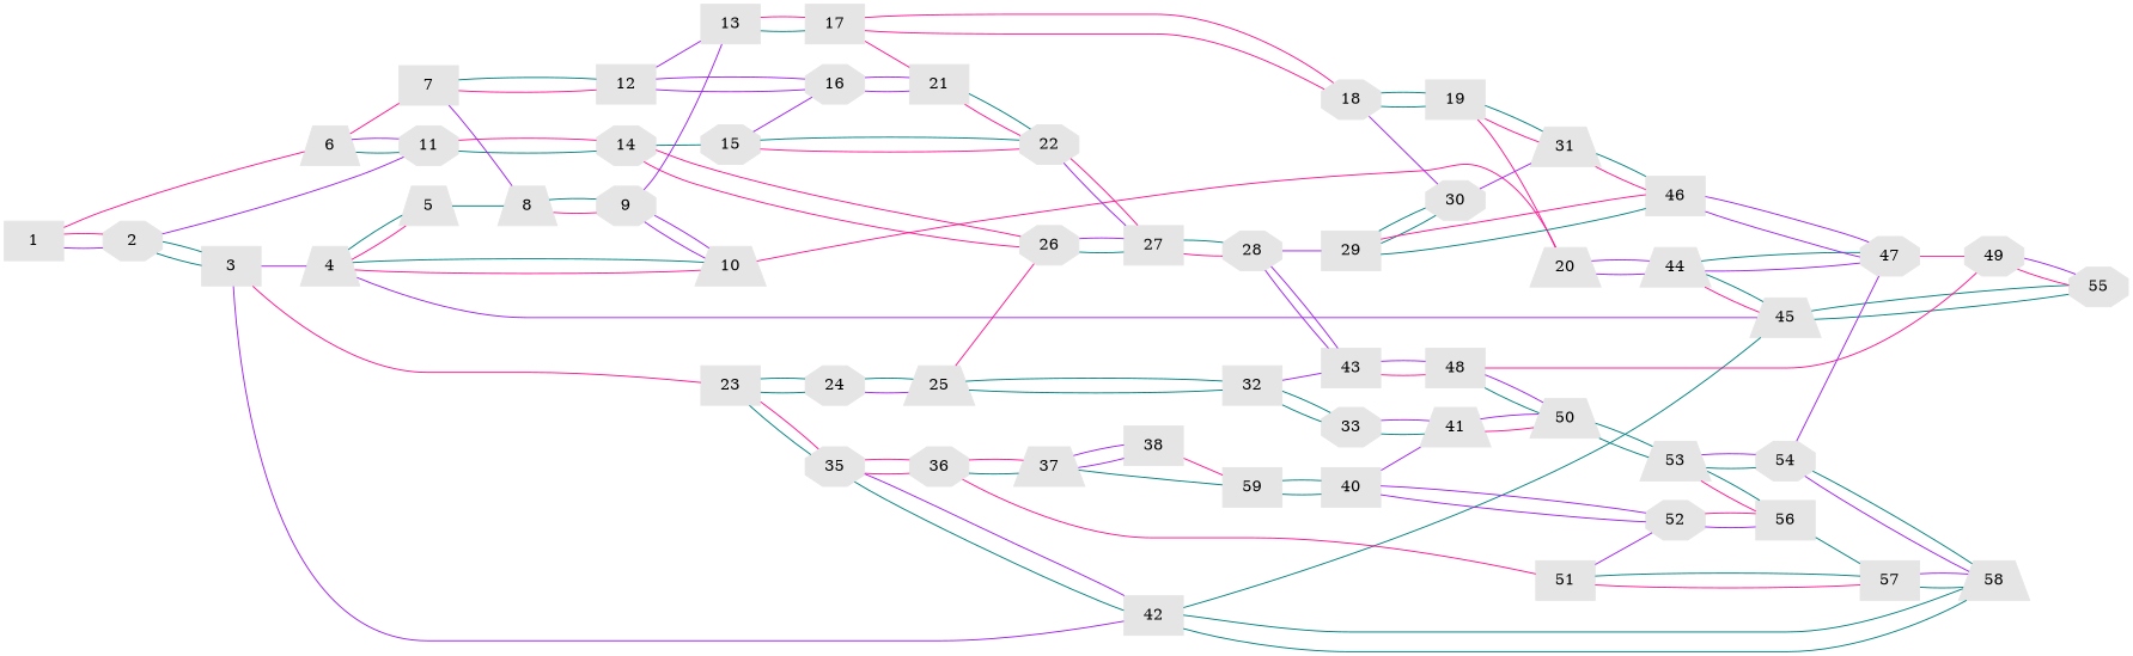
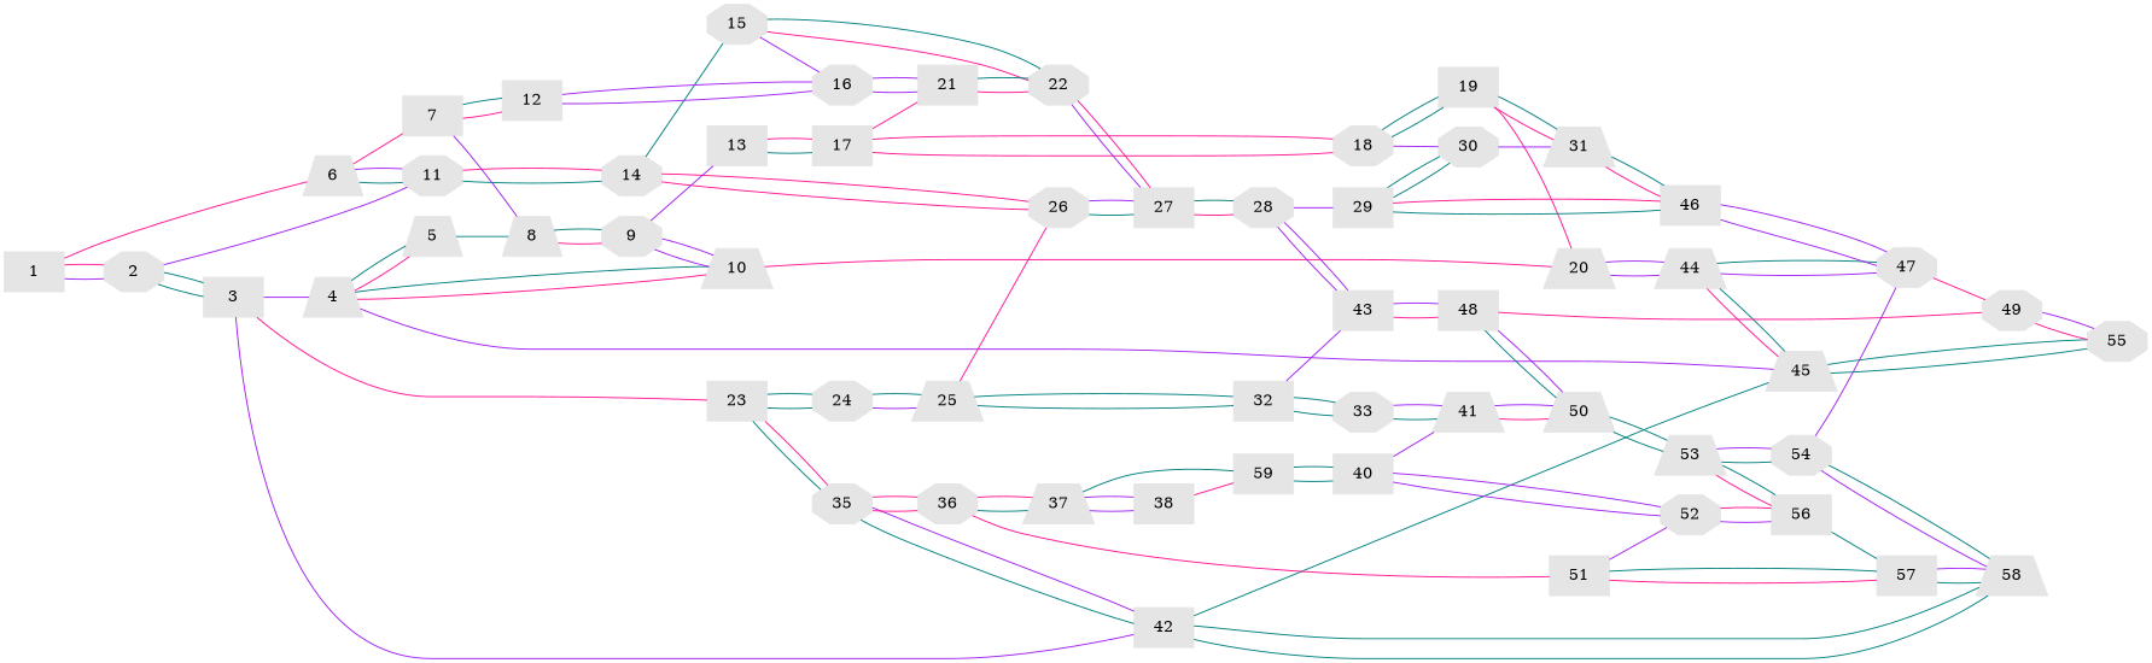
  graph {
    rankdir=LR
    node [color=gray90 shape=box style=filled]
    edge [color=teal]
    2 [shape=octagon]
    1
    6 [shape=trapezium]
    3
    11 [shape=octagon]
    7
    4 [shape=trapezium]
    23
    42
    14 [shape=octagon]
    5 [shape=trapezium]
    10 [shape=trapezium]
    45 [shape=trapezium]
    24 [shape=octagon]
    35 [shape=octagon]
    58 [shape=trapezium]
    8 [shape=trapezium]
    20 [shape=trapezium]
    55 [shape=octagon]
    9 [shape=octagon]
    12
    13
    16 [shape=octagon]
    17
    44 [shape=trapezium]
    15 [shape=octagon]
    26 [shape=octagon]
    21
    18 [shape=octagon]
    22 [shape=octagon]
    27
    19
    30 [shape=octagon]
    31 [shape=trapezium]
    46
    47 [shape=octagon]
    28 [shape=octagon]
    25 [shape=trapezium]
    36 [shape=octagon]
    32
    43
    33 [shape=octagon]
    29
    48
    41 [shape=trapezium]
    50 [shape=trapezium]
    n47 [label=59]
    38
    37 [shape=trapezium]
    51
    52 [shape=octagon]
    57
    40
    56
    53 [shape=trapezium]
    49 [shape=octagon]
    54 [shape=octagon]
    2 -- 3
    2 -- 3
    2 -- 11 [color=purple]
    1 -- 2 [color=purple]
    1 -- 2 [color=deeppink]
    1 -- 6 [color=deeppink]
    6 -- 11
    6 -- 11 [color=purple]
    6 -- 7 [color=deeppink]
    3 -- 4 [color=purple]
    3 -- 23 [color=deeppink]
    3 -- 42 [color=purple]
    11 -- 14
    11 -- 14 [color=deeppink]
    7 -- 8 [color=purple]
    7 -- 12 [color=deeppink]
    7 -- 12
    4 -- 5 [color=deeppink]
    4 -- 5
    4 -- 10 [color=deeppink]
    4 -- 10
    4 -- 45 [color=purple]
    23 -- 24
    23 -- 24
    23 -- 35
    23 -- 35 [color=deeppink]
    42 -- 45
    42 -- 58
    42 -- 58
    14 -- 15
    14 -- 26 [color=deeppink]
    14 -- 26 [color=deeppink]
    5 -- 8
    10 -- 20 [color=deeppink]
    45 -- 55
    45 -- 55
    24 -- 25 [color=purple]
    24 -- 25
    35 -- 42
    35 -- 42 [color=purple]
    35 -- 36 [color=deeppink]
    35 -- 36 [color=deeppink]
    8 -- 9 [color=deeppink]
    8 -- 9
    20 -- 44 [color=purple]
    20 -- 44 [color=purple]
    9 -- 10 [color=purple]
    9 -- 10 [color=purple]
    9 -- 13 [color=purple]
-   12 -- 13 [color=purple]
    12 -- 16 [color=purple]
    12 -- 16 [color=purple]
    13 -- 17
    13 -- 17 [color=deeppink]
    16 -- 21 [color=purple]
    16 -- 21 [color=purple]
    17 -- 21 [color=deeppink]
    17 -- 18 [color=deeppink]
    17 -- 18 [color=deeppink]
    44 -- 45 [color=deeppink]
    44 -- 45
    44 -- 47 [color=purple]
    44 -- 47
    15 -- 16 [color=purple]
    15 -- 22 [color=deeppink]
    15 -- 22
    26 -- 27
    26 -- 27 [color=purple]
    21 -- 22 [color=deeppink]
    21 -- 22
    18 -- 19
    18 -- 19
    18 -- 30 [color=purple]
    22 -- 27 [color=purple]
    22 -- 27 [color=deeppink]
    27 -- 28 [color=deeppink]
    27 -- 28
    19 -- 20 [color=deeppink]
    19 -- 31 [color=deeppink]
    19 -- 31
    30 -- 31 [color=purple]
    31 -- 46 [color=deeppink]
    31 -- 46
    46 -- 47 [color=purple]
    46 -- 47 [color=purple]
    47 -- 49 [color=deeppink]
    28 -- 43 [color=purple]
    28 -- 43 [color=purple]
    28 -- 29 [color=purple]
    25 -- 26 [color=deeppink]
    25 -- 32
    25 -- 32
    36 -- 37
    36 -- 37 [color=deeppink]
    36 -- 51 [color=deeppink]
    32 -- 43 [color=purple]
    32 -- 33
    32 -- 33
    43 -- 48 [color=deeppink]
    43 -- 48 [color=purple]
    33 -- 41
    33 -- 41 [color=purple]
    29 -- 30
    29 -- 30
    29 -- 46
    29 -- 46 [color=deeppink]
    48 -- 50
    48 -- 50 [color=purple]
    48 -- 49 [color=deeppink]
    41 -- 50 [color=deeppink]
    41 -- 50 [color=purple]
    50 -- 53
    50 -- 53
    n47 -- 40
    n47 -- 40
    38 -- n47 [color=deeppink]
    37 -- n47
    37 -- 38 [color=purple]
    37 -- 38 [color=purple]
    51 -- 52 [color=purple]
    51 -- 57 [color=deeppink]
    51 -- 57
    52 -- 56 [color=purple]
    52 -- 56 [color=deeppink]
    57 -- 58
    57 -- 58 [color=purple]
    40 -- 41 [color=purple]
    40 -- 52 [color=purple]
    40 -- 52 [color=purple]
    56 -- 57
    53 -- 56 [color=deeppink]
    53 -- 56
    53 -- 54
    53 -- 54 [color=purple]
    49 -- 55 [color=deeppink]
    49 -- 55 [color=purple]
    54 -- 58 [color=purple]
    54 -- 58
    54 -- 47 [color=purple]
  }
